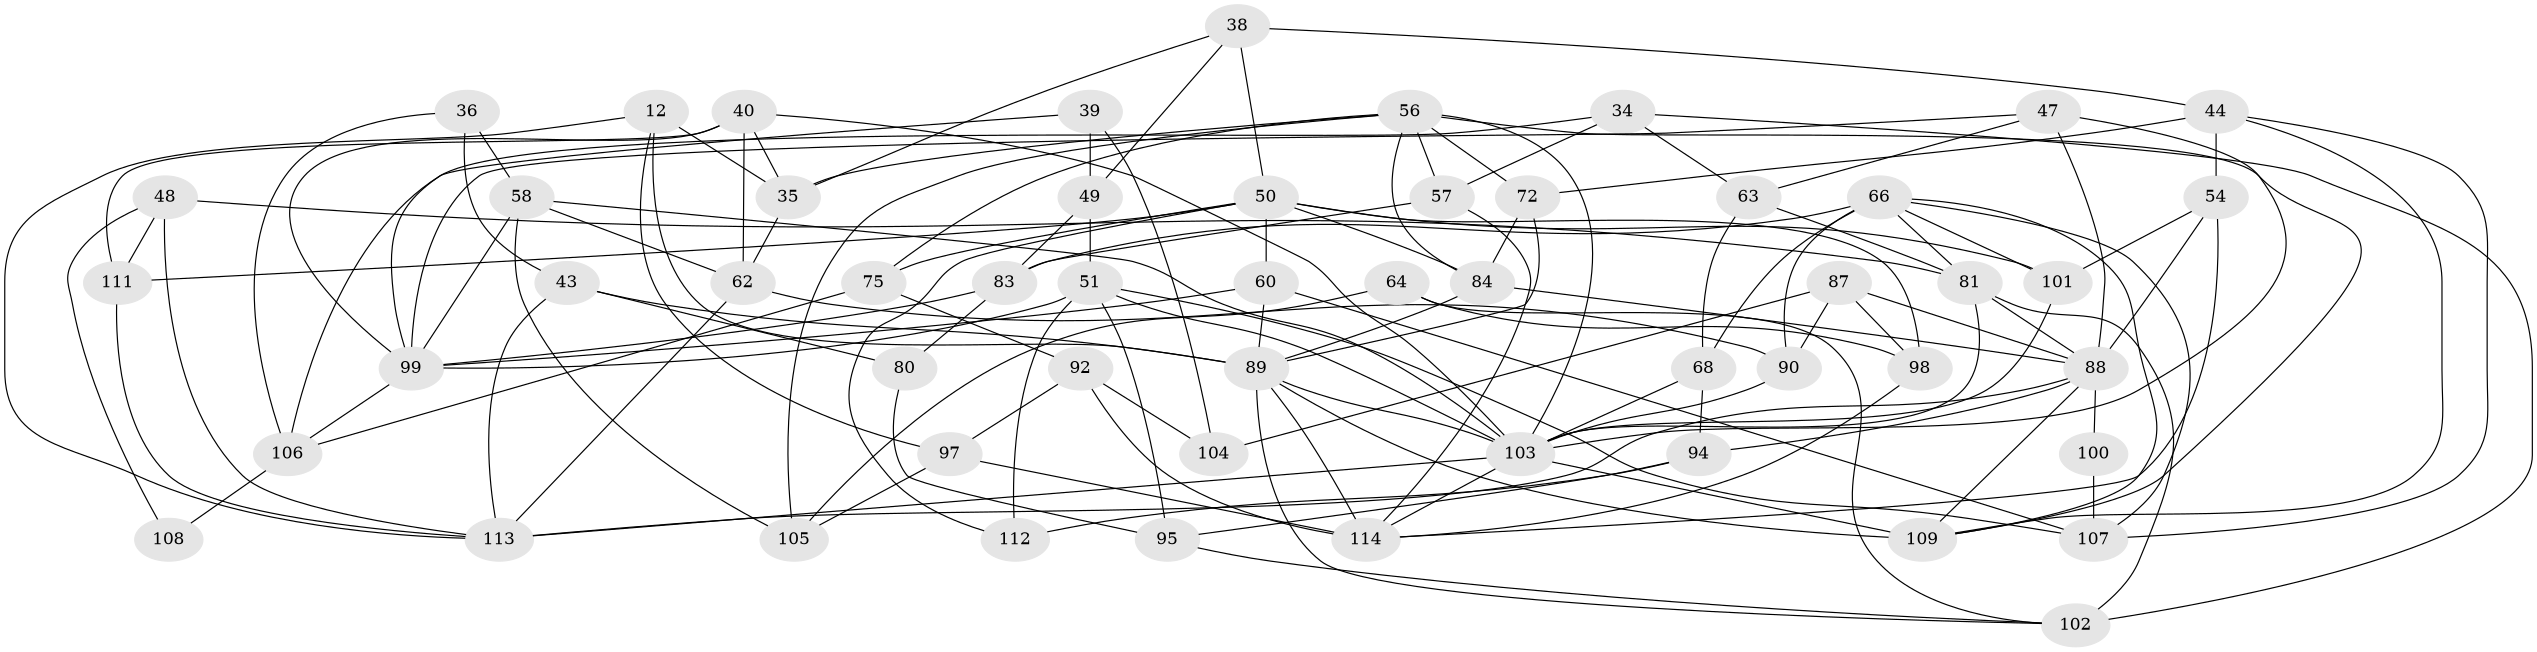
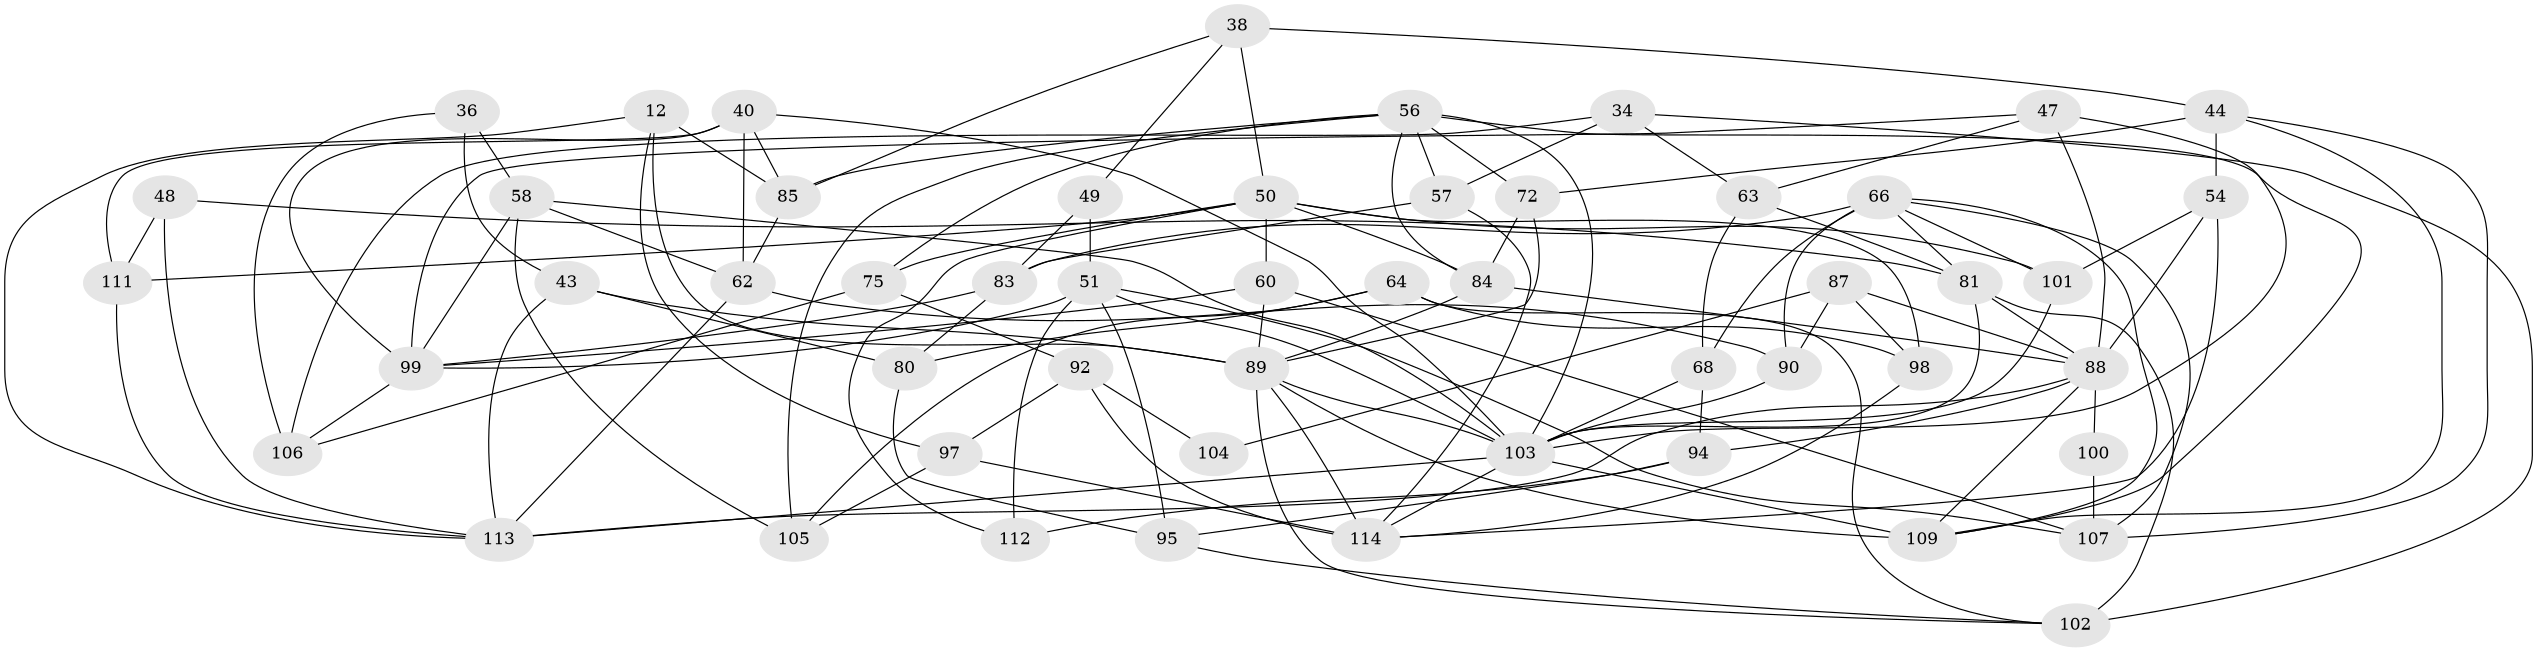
  graph {
    node [color=gray90 style=filled]
-   85 [super="+71" label=35]
+   85 [super="+71"]
    62
    n3 [label=12]
    89 [super="+41+73"]
    97 [super="+12"]
    113 [super="+29"]
    102 [super="+76"]
    103 [super="+21+74+91+80"]
    109 [super="+77"]
    114 [super="+67+28"]
    105 [super="+55"]
    34
    57
    63
    106 [super="+93"]
    83 [super="+61"]
    81 [super="+20"]
    68
-   108
    36
    43
    58 [super="+33"]
    n23 [label=80]
    99 [super="+52+25"]
    44 [super="+30"]
    54
    72 [super="+70"]
    107 [super="+65"]
    38
    49
    50 [super="+24+45"]
    51 [super="+14+46"]
    111 [super="+78"]
    60
    75 [super="+31"]
    84 [super="+59"]
    98
    101
    112
-   39
    104 [super="+69"]
    40 [super="+6+7"]
    90
    95
    88 [super="+4+35+37"]
    47 [super="+27"]
    94
    100
    48 [super="+8"]
    92
    56 [super="+22+53"]
    64
    66 [super="+17"]
    87
    85 -- 62
    62 -- 113
    62 -- 90
    n3 -- 85
    n3 -- 89
    n3 -- 97
    n3 -- 113
    89 -- 102
    89 -- 103
    89 -- 109 [weight=2]
    89 -- 114 [weight=2]
    97 -- 114 [weight=2]
    97 -- 105 [weight=2]
    103 -- 113 [weight=2]
    103 -- 109 [weight=4]
    103 -- 114 [weight=2]
    34 -- 102
    34 -- 57
    34 -- 63
    34 -- 106
    57 -- 114
    57 -- 83
    63 -- 81
    63 -- 68
-   106 -- 108 [weight=2]
    83 -- n23
    83 -- 99
    81 -- 102 [weight=2]
    81 -- 103 [weight=2]
    81 -- 88
    68 -- 103
    68 -- 94
    36 -- 106
    36 -- 43
    36 -- 58 [weight=2]
    43 -- 89
    43 -- 113
    43 -- n23
    58 -- 62
    58 -- 103
    58 -- 105
    58 -- 99
    n23 -- 95
    99 -- 106
    44 -- 109
    44 -- 54
    44 -- 72
    44 -- 107
    54 -- 114
    54 -- 101
    54 -- 88
    72 -- 89
    72 -- 84 [weight=3]
    38 -- 85
    38 -- 44
    38 -- 49
    38 -- 50
    49 -- 83
    49 -- 51
    50 -- 111
    50 -- 60
    50 -- 75
    50 -- 84
    50 -- 98
    50 -- 101
    50 -- 112
    51 -- 103
    51 -- 99 [weight=2]
    51 -- 107
    51 -- 112
    51 -- 95
    111 -- 113
    60 -- 89
    60 -- 99
    60 -- 107
    75 -- 106
    75 -- 92
    84 -- 89
    84 -- 88 [weight=2]
    98 -- 114
    101 -- 103
-   39 -- 99
-   39 -- 49
-   39 -- 104
    40 -- 85 [weight=2]
    40 -- 62
    40 -- 103 [weight=2]
    40 -- 99
    40 -- 111 [weight=2]
    90 -- 103
    95 -- 102
    88 -- 113
    88 -- 109
    88 -- 94
    88 -- 100 [weight=2]
    47 -- 103 [weight=2]
    47 -- 63
    47 -- 99 [weight=2]
    47 -- 88
    94 -- 112
    94 -- 95
    100 -- 107 [weight=2]
    48 -- 113
    48 -- 81
-   48 -- 108 [weight=2]
    48 -- 111 [weight=2]
    92 -- 97
    92 -- 114
    92 -- 104
    56 -- 85
    56 -- 103
    56 -- 109
    56 -- 105
    56 -- 57
    56 -- 72
    56 -- 75
    56 -- 84
    64 -- 102
    64 -- 105
+   64 -- n23
    64 -- 98
    66 -- 109
    66 -- 83 [weight=2]
    66 -- 81
    66 -- 68
    66 -- 107
    66 -- 101
    66 -- 90
    87 -- 98
    87 -- 104
    87 -- 90
    87 -- 88
  }
